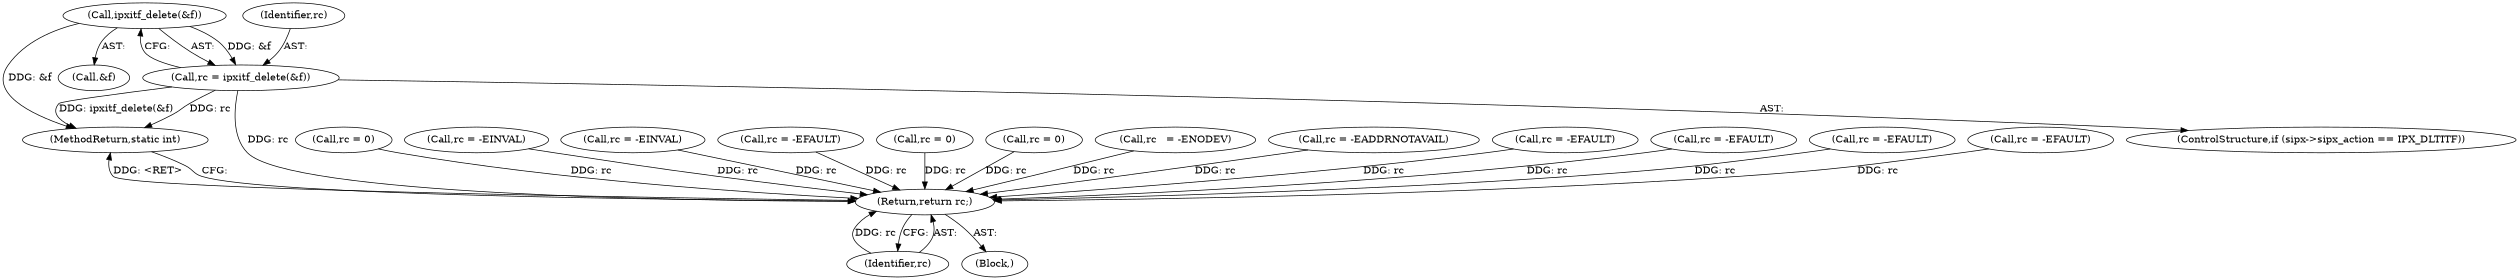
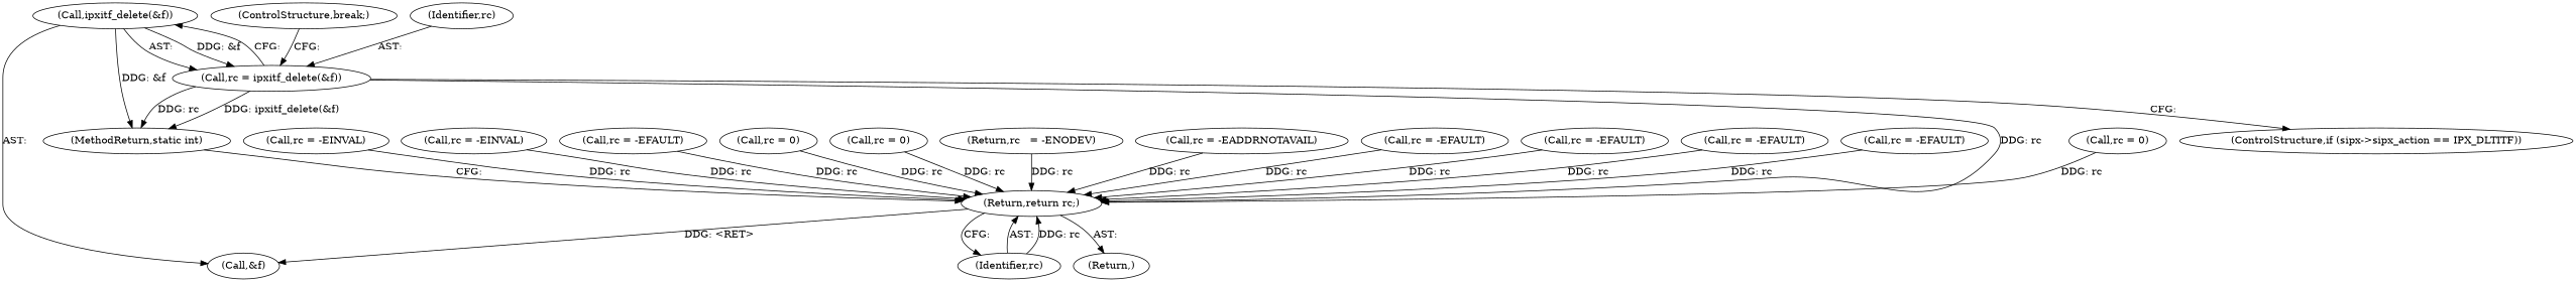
  digraph {
    n1 [label="(Call,ipxitf_delete(&f))"]
    n2 [label="(Call,rc = ipxitf_delete(&f))"]
    n3 [label="(MethodReturn,static int)"]
    n4 [label="(Call,&f)"]
    n5 [label="(Return,return rc;)"]
    n6 [label="(ControlStructure,if (sipx->sipx_action == IPX_DLTITF))"]
    n7 [label="(Identifier,rc)"]
-   n8 [label="(Block,)"]
+   n8 [label="(Return,)"]
    n9 [label="(Call,rc = 0)"]
    n10 [label="(Call,rc = -EINVAL)"]
    n11 [label="(Call,rc = -EINVAL)"]
    n12 [label="(Call,rc = -EFAULT)"]
    n13 [label="(Call,rc = 0)"]
    n14 [label="(Call,rc = 0)"]
-   n15 [label="(Call,rc   = -ENODEV)"]
+   n15 [label="(Return,rc   = -ENODEV)"]
    n16 [label="(Call,rc = -EADDRNOTAVAIL)"]
    n17 [label="(Call,rc = -EFAULT)"]
+   n18 [label="(ControlStructure,break;)"]
    n19 [label="(Call,rc = -EFAULT)"]
    n20 [label="(Call,rc = -EFAULT)"]
    n21 [label="(Call,rc = -EFAULT)"]
    n22 [label="(Identifier,rc)"]
    n1 -> n2 [label="AST: "]
    n1 -> n2 [label="DDG: &f"]
    n1 -> n3 [label="DDG: &f"]
    n1 -> n4 [label="AST: "]
    n2 -> n1 [label="CFG: "]
    n2 -> n3 [label="DDG: ipxitf_delete(&f)"]
    n2 -> n3 [label="DDG: rc"]
    n2 -> n5 [label="DDG: rc"]
-   n2 -> n6 [label="AST: "]
+   n2 -> n6 [label="CFG: "]
    n3 -> n5 [label="CFG: "]
-   n5 -> n3 [label="DDG: <RET>"]
+   n5 -> n4 [label="DDG: <RET>"]
    n5 -> n7 [label="CFG: "]
    n5 -> n8 [label="AST: "]
    n7 -> n5 [label="AST: "]
    n7 -> n5 [label="DDG: rc"]
    n9 -> n5 [label="DDG: rc"]
    n10 -> n5 [label="DDG: rc"]
    n11 -> n5 [label="DDG: rc"]
    n12 -> n5 [label="DDG: rc"]
    n13 -> n5 [label="DDG: rc"]
    n14 -> n5 [label="DDG: rc"]
    n15 -> n5 [label="DDG: rc"]
    n16 -> n5 [label="DDG: rc"]
    n17 -> n5 [label="DDG: rc"]
+   n18 -> n2 [label="CFG: "]
    n19 -> n5 [label="DDG: rc"]
    n20 -> n5 [label="DDG: rc"]
    n21 -> n5 [label="DDG: rc"]
    n22 -> n2 [label="AST: "]
  }
